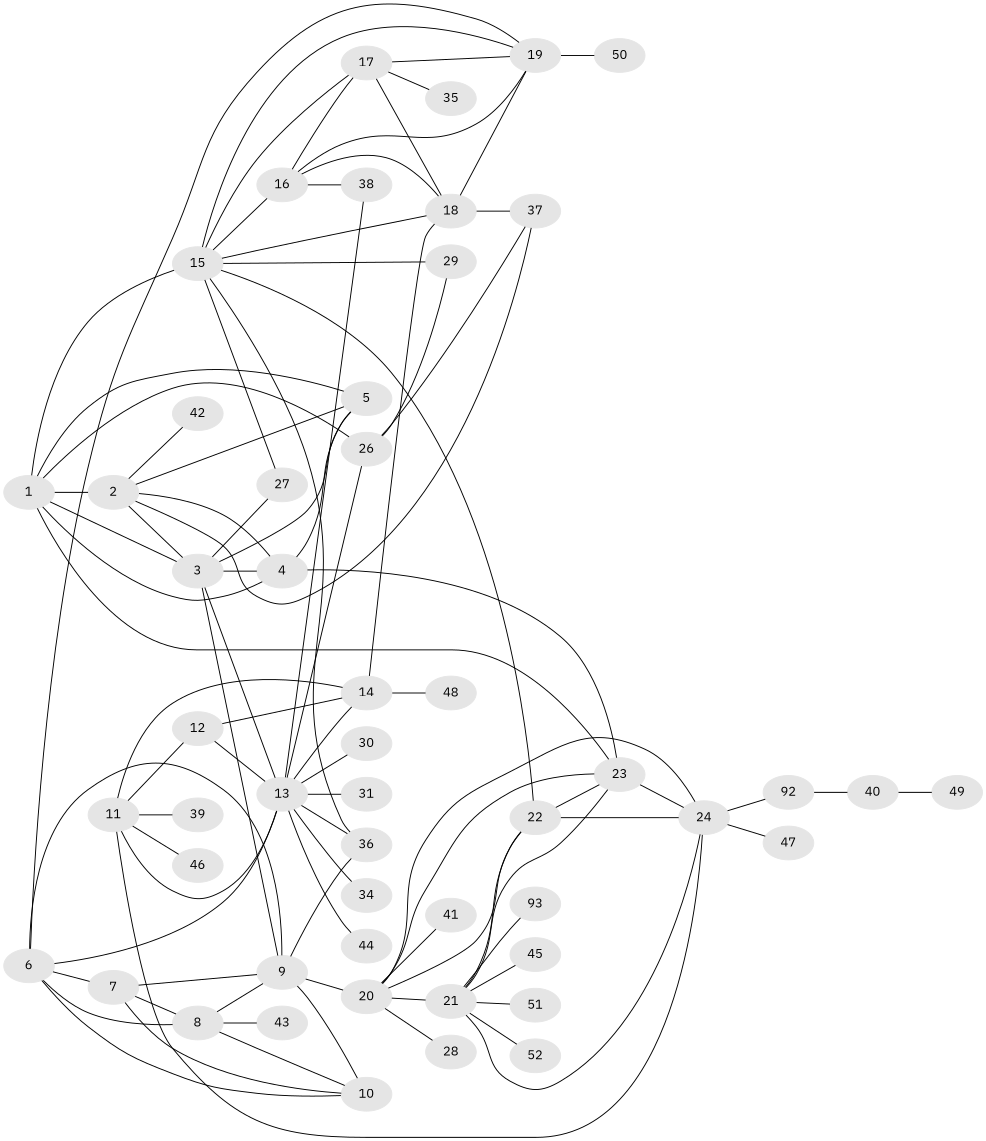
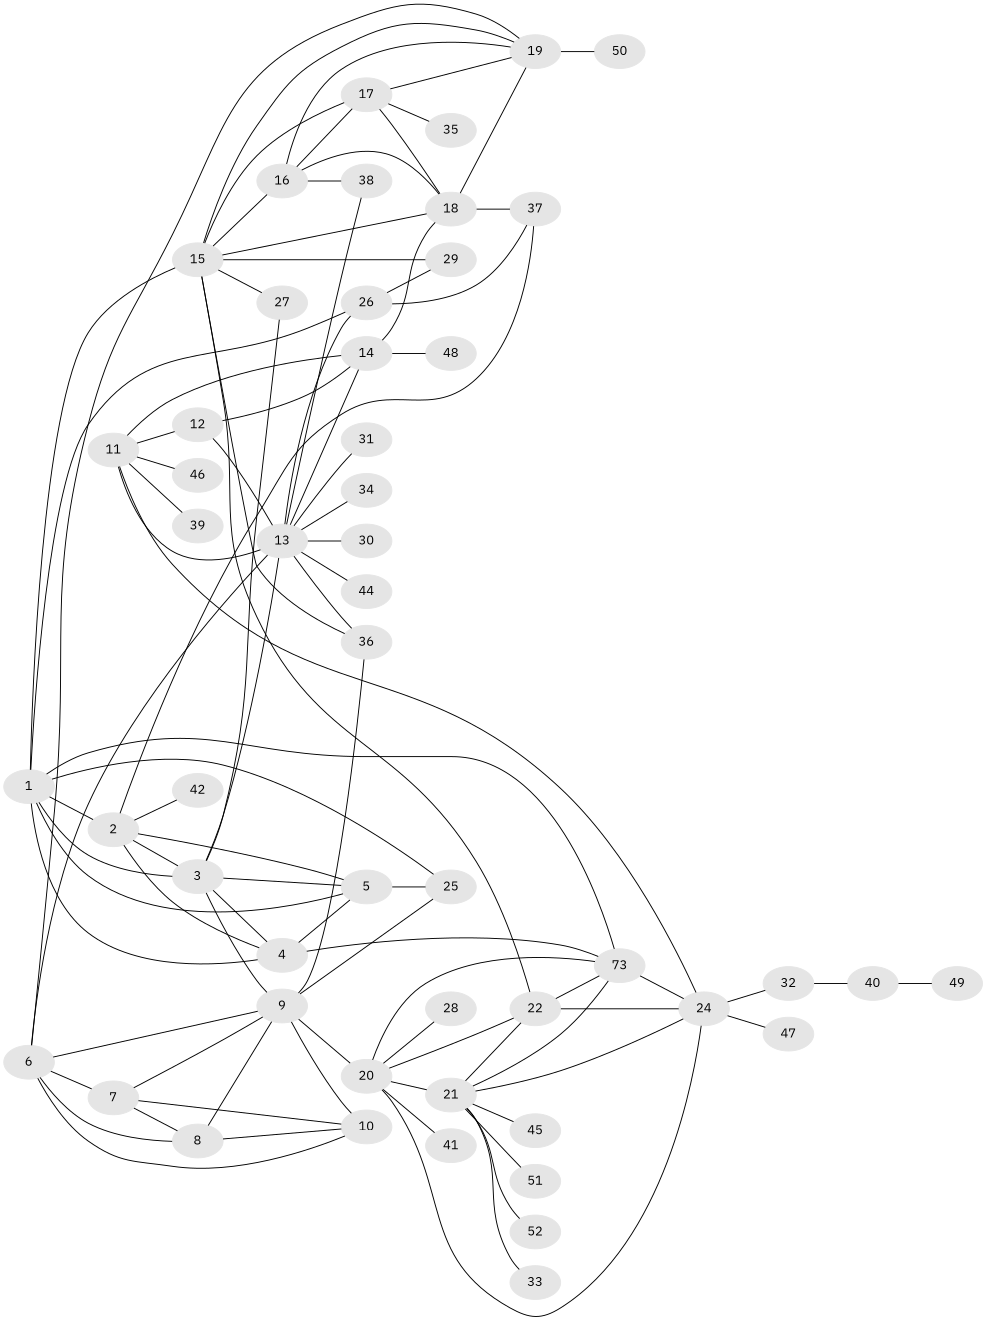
  graph {
    fontname="IBM Plex Sans"
    rankdir=LR
    node [color=gray90 fontname="IBM Plex Sans" style=filled]
    edge [fontname="IBM Plex Sans" weight=1.0]
    1
    2
    3
    4
    5
    15
-   23
+   23 [label=73]
+   25
    26
    37
    42
    13
    9
    27
    44
    36
    14
    30
    31
    34
    38
    19
    18
    16
    17
    22
    29
    24
    10
    20
    6
    7
    8
-   43
    50
    21
    28
    41
    11
    12
    39
    46
    48
-   32 [label=92]
+   32
    47
    35
-   33 [label=93]
+   33
    45
    51
    52
    40
    49
    1 -- 2
    1 -- 3
    1 -- 4
    1 -- 5
    1 -- 15
    1 -- 23
+   1 -- 25
    1 -- 26
    2 -- 3
    2 -- 4
    2 -- 5
    2 -- 37
    2 -- 42
    3 -- 4
    3 -- 5
    3 -- 13
    3 -- 9
    3 -- 27 [weight=2.0]
    4 -- 5
    4 -- 23
+   5 -- 25
    15 -- 27
    15 -- 36
    15 -- 19
    15 -- 18
    15 -- 16
    15 -- 17
    15 -- 22
    15 -- 29
    23 -- 24
    26 -- 37
    26 -- 29
    13 -- 26
    13 -- 44
    13 -- 36
    13 -- 14
    13 -- 30
    13 -- 31
    13 -- 34
    13 -- 38
+   9 -- 25 [weight=5.0]
    9 -- 36
    9 -- 10
    9 -- 20
    14 -- 18
    14 -- 48
    19 -- 50
    18 -- 37 [weight=3.0]
    18 -- 19
    16 -- 38 [weight=4.0]
    16 -- 19
    16 -- 18
    16 -- 17
    17 -- 19
    17 -- 18
    17 -- 35 [weight=2.0]
    22 -- 23
    22 -- 24 [weight=2.0]
    24 -- 32
    24 -- 47
    20 -- 23
    20 -- 22
    20 -- 24
    20 -- 21
    20 -- 28
    20 -- 41 [weight=3.0]
    6 -- 13
    6 -- 9
    6 -- 19
    6 -- 10
    6 -- 7
    6 -- 8
    7 -- 9
    7 -- 10 [weight=2.0]
    7 -- 8
    8 -- 9
    8 -- 10
-   8 -- 43 [weight=3.0]
    21 -- 23
    21 -- 22
    21 -- 24
    21 -- 33
    21 -- 45
    21 -- 51
    21 -- 52
    11 -- 13 [weight=2.0]
    11 -- 14 [weight=2.0]
    11 -- 24
    11 -- 12 [weight=3.0]
    11 -- 39
    11 -- 46
    12 -- 13
    12 -- 14
    32 -- 40
    40 -- 49
  }
